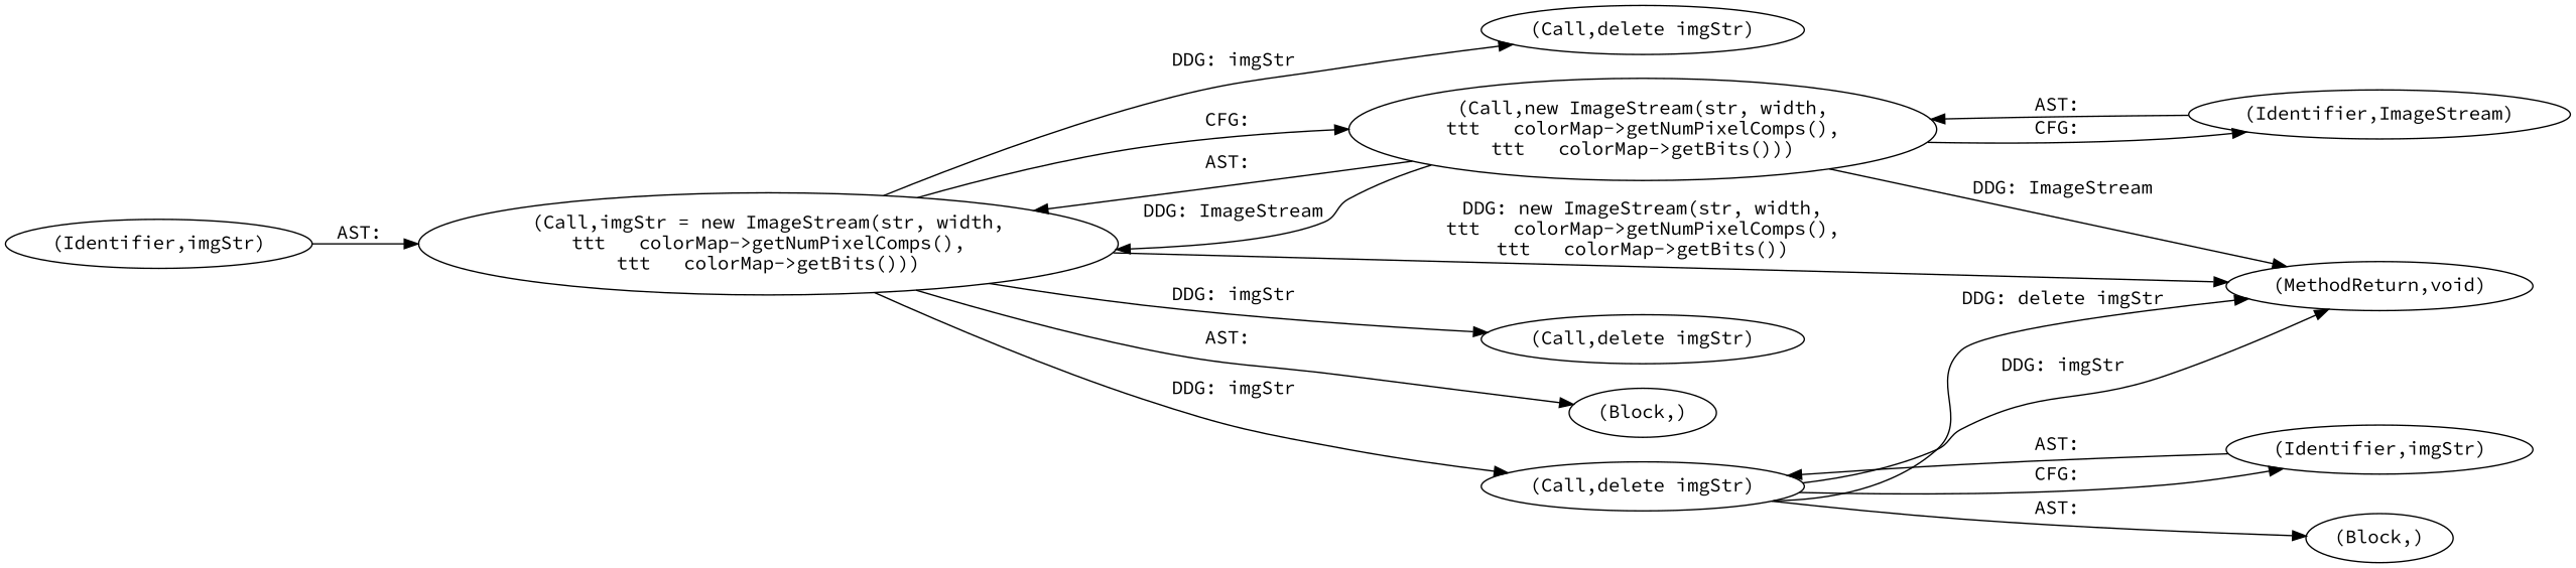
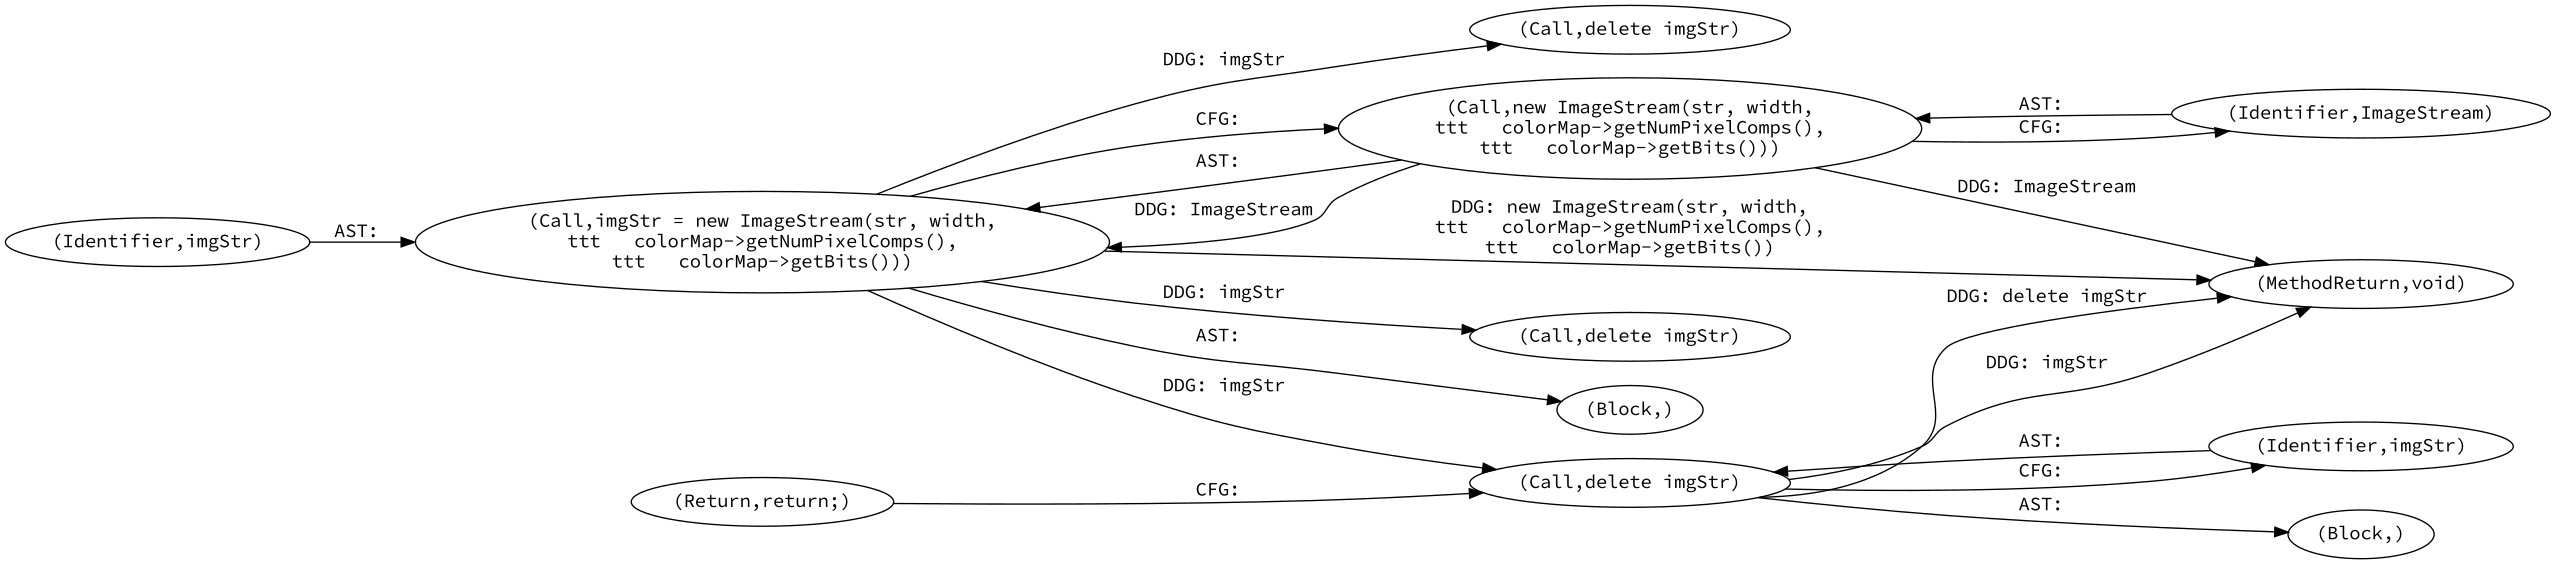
  digraph {
    fontname="Source Code Pro"
    rankdir=LR
    node [fontname="Source Code Pro"]
    edge [fontname="Source Code Pro"]
    n1 [label="(Call,delete imgStr)"]
    n2 [label="(Identifier,imgStr)"]
    n3 [label="(Block,)"]
    n4 [label="(MethodReturn,void)"]
    n5 [label="(Call,imgStr = new ImageStream(str, width,\n\t\t\t   colorMap->getNumPixelComps(),\n\t\t\t   colorMap->getBits()))"]
    n6 [label="(Call,new ImageStream(str, width,\n\t\t\t   colorMap->getNumPixelComps(),\n\t\t\t   colorMap->getBits()))"]
    n7 [label="(Call,delete imgStr)"]
    n8 [label="(Block,)"]
    n9 [label="(Call,delete imgStr)"]
    n10 [label="(Identifier,ImageStream)"]
+   n11 [label="(Return,return;)"]
    n12 [label="(Identifier,imgStr)"]
    n1 -> n2 [label="CFG: "]
    n1 -> n3 [label="AST: "]
    n1 -> n4 [label="DDG: delete imgStr"]
    n1 -> n4 [label="DDG: imgStr"]
    n2 -> n1 [label="AST: "]
    n5 -> n1 [label="DDG: imgStr"]
    n5 -> n4 [label="DDG: new ImageStream(str, width,\n\t\t\t   colorMap->getNumPixelComps(),\n\t\t\t   colorMap->getBits())"]
    n5 -> n6 [label="CFG: "]
    n5 -> n7 [label="DDG: imgStr"]
    n5 -> n8 [label="AST: "]
    n5 -> n9 [label="DDG: imgStr"]
    n6 -> n4 [label="DDG: ImageStream"]
    n6 -> n5 [label="AST: "]
    n6 -> n5 [label="DDG: ImageStream"]
    n6 -> n10 [label="CFG: "]
    n10 -> n6 [label="AST: "]
+   n11 -> n1 [label="CFG: "]
    n12 -> n5 [label="AST: "]
  }
